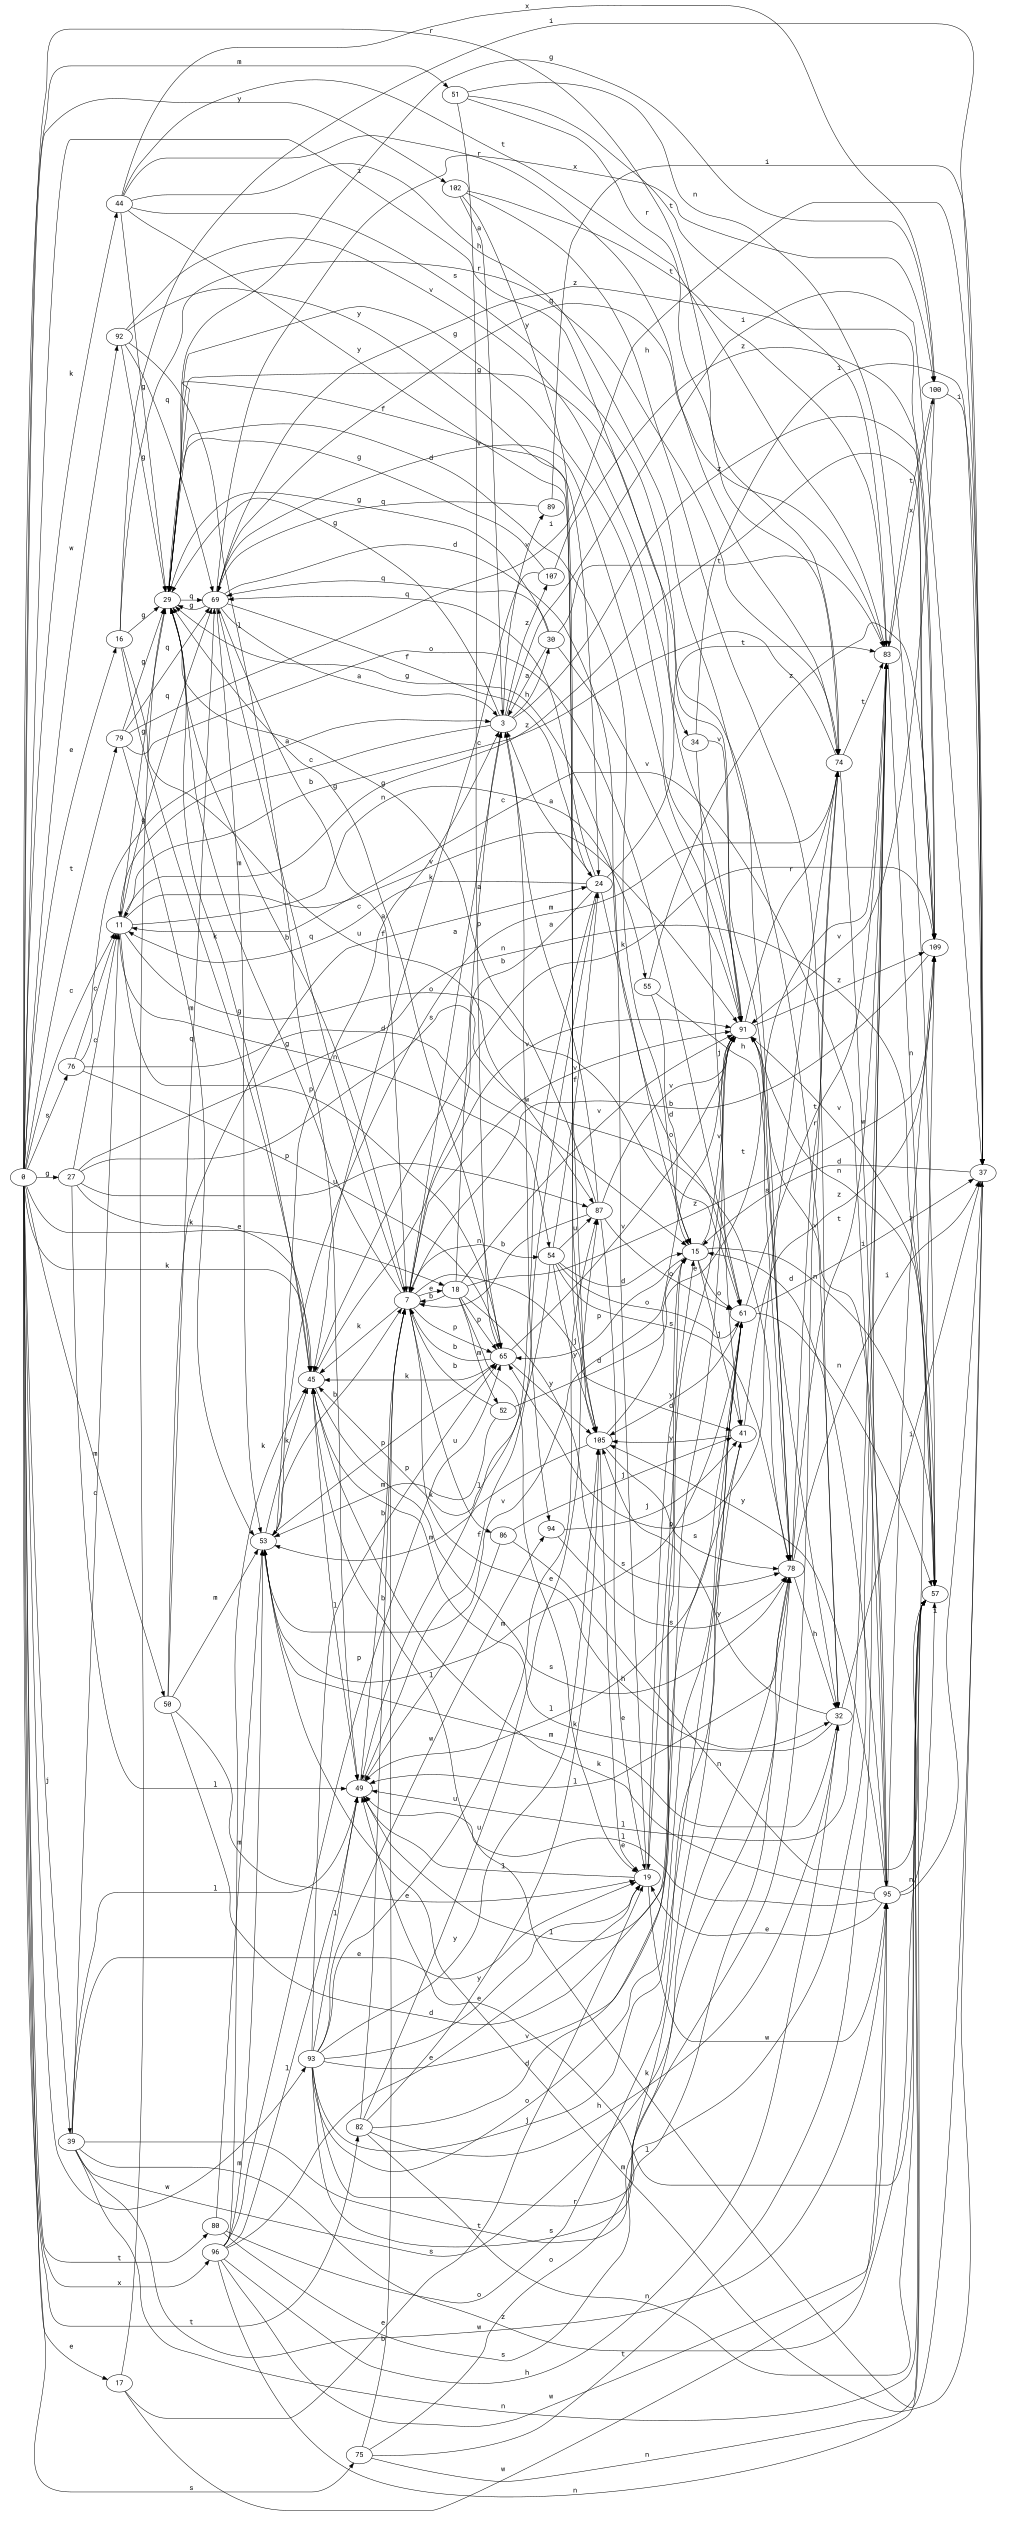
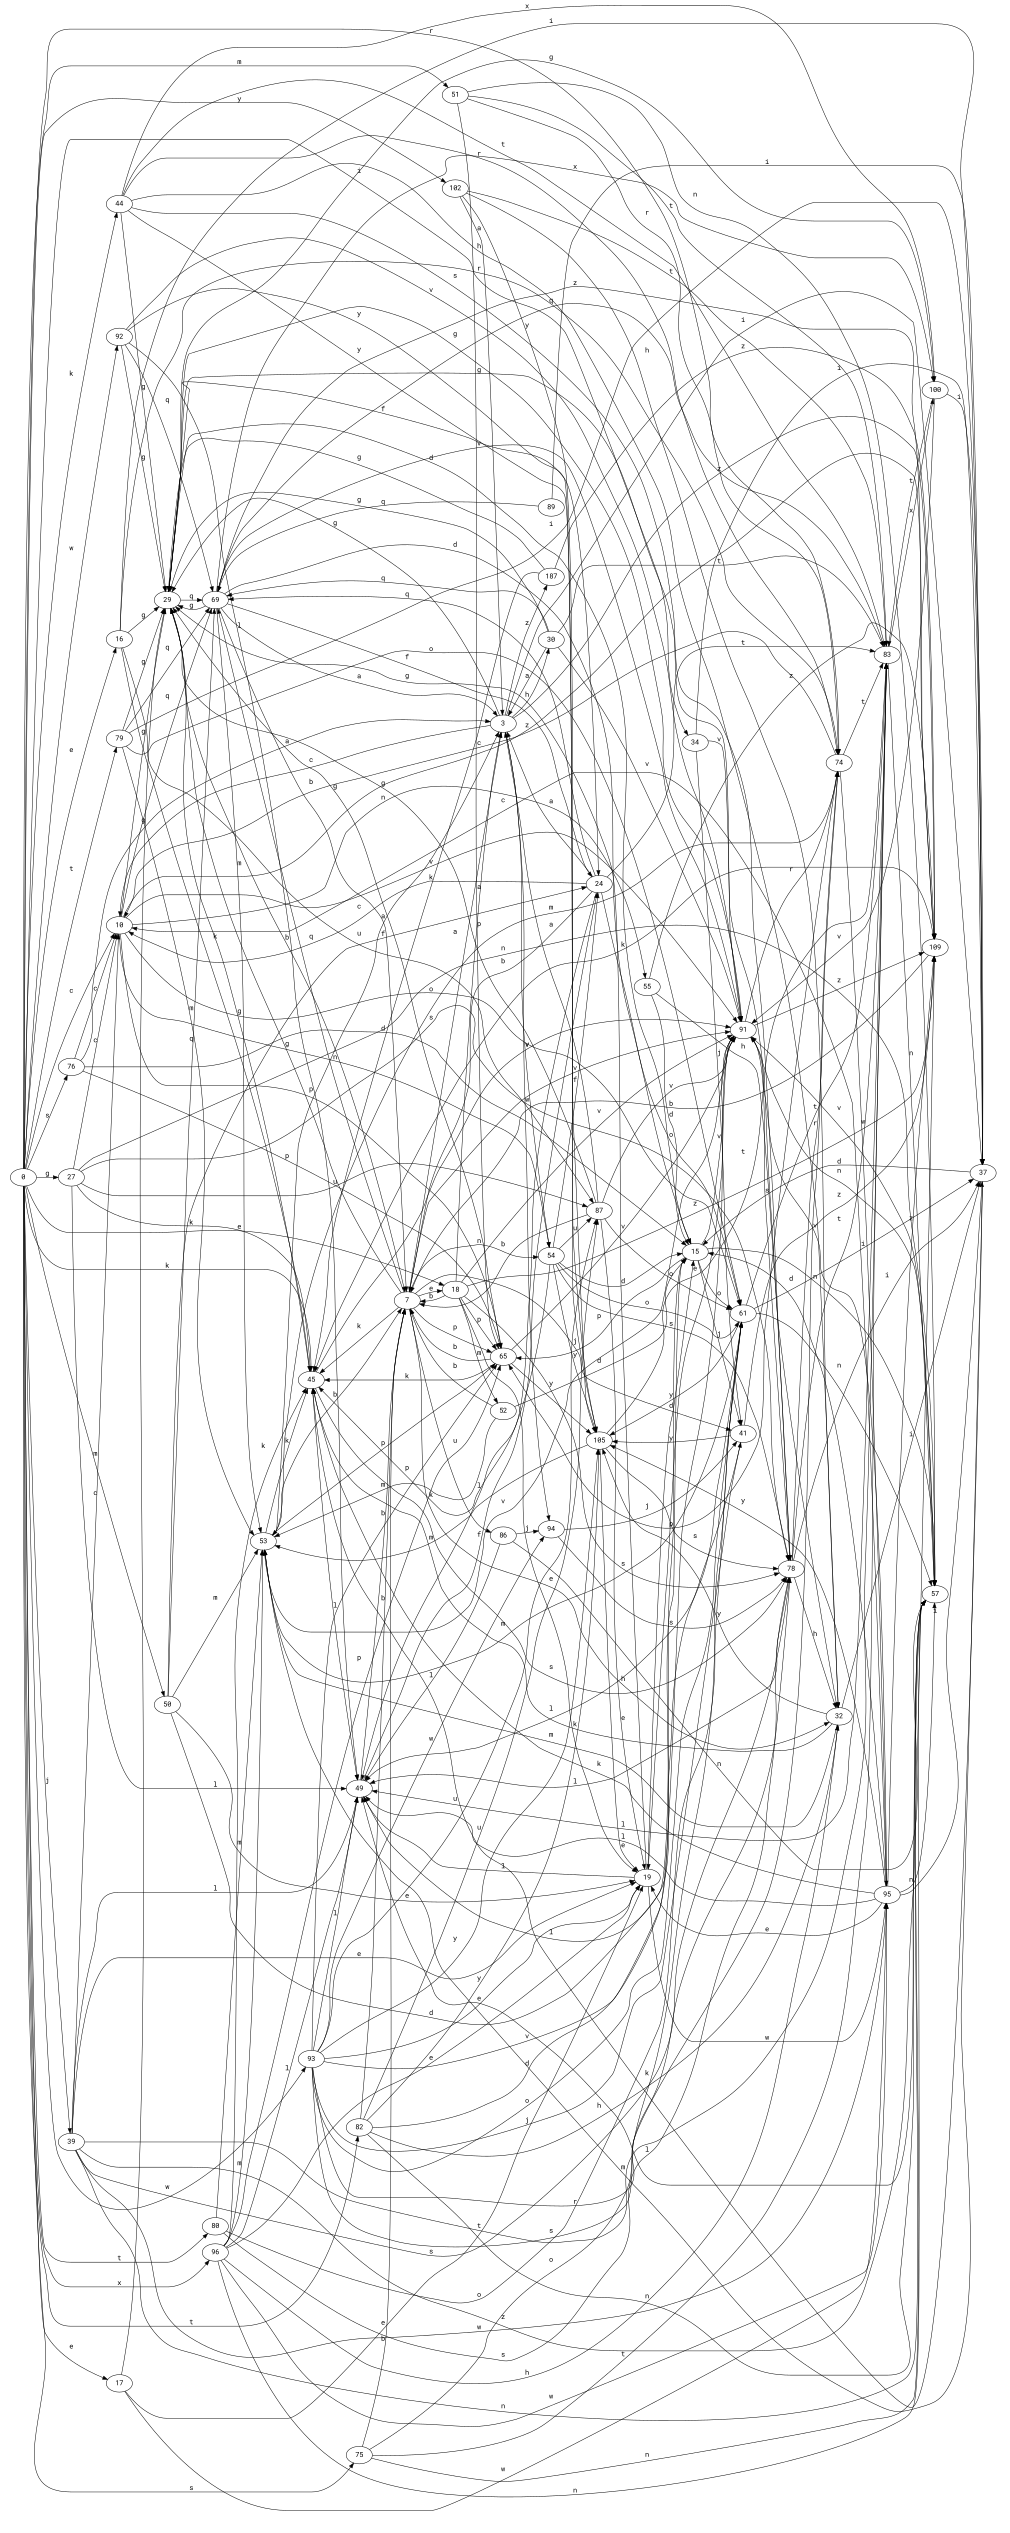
  strict digraph {
    fontname="Roboto Mono"
    rankdir=LR
    node [fontname="Roboto Mono"]
    edge [fontname="Roboto Mono"]
    0
-   11
+   11 [label=10]
    16
    17
    18
    27
    34
    39
    44
    45
    50
    51
    74
    75
    76
    79
    80
    82
    92
    93
    96
    102
    29
    109
    54
    65
    69
    91
    55
    61
    37
    87
    19
    95
    3
    7
    52
    78
    57
    49
    41
    83
    32
    105
    100
    15
    24
    53
    94
    30
    89
-   107
+   107 [label=187]
    86
    0 -> 11 [label=c]
    0 -> 16 [label=e]
    0 -> 17 [label=e]
    0 -> 18 [label=e]
    0 -> 27 [label=g]
    0 -> 34 [label=i]
    0 -> 39 [label=j]
    0 -> 44 [label=k]
    0 -> 45 [label=k]
    0 -> 50 [label=m]
    0 -> 51 [label=m]
    0 -> 74 [label=r]
    0 -> 75 [label=s]
    0 -> 76 [label=s]
    0 -> 79 [label=t]
    0 -> 80 [label=t]
    0 -> 82 [label=t]
    0 -> 92 [label=w]
    0 -> 93 [label=w]
    0 -> 96 [label=x]
    0 -> 102 [label=y]
    11 -> 29 [label=g]
    11 -> 109 [label=z]
    11 -> 54 [label=n]
    11 -> 65 [label=p]
    11 -> 69 [label=q]
    11 -> 91 [label=v]
    11 -> 55 [label=n]
    11 -> 61 [label=o]
    16 -> 45 [label=k]
    16 -> 74 [label=r]
    16 -> 29 [label=g]
    16 -> 37 [label=i]
    16 -> 87 [label=u]
    17 -> 29 [label=g]
    17 -> 19 [label=e]
    17 -> 95 [label=w]
    18 -> 109 [label=z]
    18 -> 65 [label=p]
    18 -> 91 [label=v]
    18 -> 19 [label=e]
    18 -> 3 [label=a]
    18 -> 7 [label=b]
    18 -> 52 [label=m]
    18 -> 78 [label=s]
    27 -> 11 [label=c]
    27 -> 45 [label=k]
    27 -> 87 [label=u]
    27 -> 78 [label=s]
    27 -> 57 [label=n]
    27 -> 49 [label=l]
    34 -> 91 [label=v]
    34 -> 37 [label=i]
    34 -> 41 [label=j]
    39 -> 11 [label=c]
    39 -> 109 [label=z]
    39 -> 19 [label=e]
    39 -> 95 [label=w]
    39 -> 78 [label=s]
    39 -> 57 [label=n]
    39 -> 49 [label=l]
    39 -> 83 [label=t]
    44 -> 74 [label=r]
    44 -> 29 [label=g]
    44 -> 78 [label=s]
    44 -> 83 [label=t]
    44 -> 32 [label=h]
    44 -> 105 [label=y]
    44 -> 100 [label=x]
    45 -> 29 [label=g]
    45 -> 91 [label=v]
    45 -> 78 [label=s]
    45 -> 49 [label=l]
    50 -> 69 [label=q]
    50 -> 19 [label=e]
    50 -> 15 [label=d]
    50 -> 24 [label=f]
    50 -> 53 [label=m]
    51 -> 74 [label=r]
    51 -> 65 [label=p]
    51 -> 57 [label=n]
    51 -> 83 [label=t]
    74 -> 11 [label=c]
    74 -> 65 [label=p]
    74 -> 95 [label=w]
    74 -> 83 [label=t]
    74 -> 53 [label=m]
    75 -> 61 [label=o]
    75 -> 7 [label=b]
    75 -> 57 [label=n]
    75 -> 83 [label=t]
    76 -> 11 [label=c]
    76 -> 65 [label=p]
    76 -> 3 [label=a]
    76 -> 15 [label=d]
    79 -> 29 [label=g]
    79 -> 69 [label=q]
    79 -> 61 [label=o]
    79 -> 37 [label=i]
    79 -> 53 [label=m]
    80 -> 61 [label=o]
    80 -> 78 [label=s]
    80 -> 53 [label=m]
    82 -> 87 [label=u]
    82 -> 7 [label=b]
    82 -> 57 [label=n]
    82 -> 32 [label=h]
    82 -> 105 [label=y]
    82 -> 15 [label=d]
    92 -> 29 [label=g]
    92 -> 69 [label=q]
    92 -> 91 [label=v]
    92 -> 49 [label=l]
    92 -> 105 [label=y]
    93 -> 74 [label=r]
    93 -> 65 [label=p]
    93 -> 91 [label=v]
    93 -> 61 [label=o]
    93 -> 87 [label=u]
    93 -> 19 [label=e]
    93 -> 78 [label=s]
    93 -> 49 [label=l]
    93 -> 41 [label=j]
    93 -> 105 [label=y]
    93 -> 94 [label=w]
    96 -> 45 [label=k]
    96 -> 65 [label=p]
    96 -> 19 [label=e]
    96 -> 95 [label=w]
    96 -> 57 [label=n]
    96 -> 49 [label=l]
    96 -> 32 [label=h]
    96 -> 53 [label=m]
    102 -> 3 [label=a]
    102 -> 83 [label=t]
    102 -> 32 [label=h]
    102 -> 105 [label=y]
    29 -> 69 [label=q]
    29 -> 7 [label=b]
    29 -> 15 [label=d]
    29 -> 24 [label=f]
    109 -> 45 [label=k]
    109 -> 7 [label=b]
    54 -> 45 [label=k]
    54 -> 61 [label=o]
    54 -> 87 [label=u]
    54 -> 78 [label=s]
    54 -> 105 [label=y]
    54 -> 15 [label=d]
    54 -> 24 [label=f]
    65 -> 45 [label=k]
    65 -> 29 [label=g]
    65 -> 91 [label=v]
    65 -> 7 [label=b]
    65 -> 105 [label=y]
    69 -> 29 [label=g]
    69 -> 109 [label=z]
    69 -> 91 [label=v]
    69 -> 3 [label=a]
    69 -> 7 [label=b]
    69 -> 100 [label=x]
    69 -> 15 [label=d]
    69 -> 24 [label=f]
    69 -> 53 [label=m]
    91 -> 74 [label=r]
    91 -> 29 [label=g]
    91 -> 109 [label=z]
    91 -> 19 [label=e]
    91 -> 78 [label=s]
    91 -> 57 [label=n]
    55 -> 109 [label=z]
    55 -> 32 [label=h]
    55 -> 15 [label=d]
    61 -> 37 [label=i]
    61 -> 57 [label=n]
    61 -> 49 [label=l]
    61 -> 83 [label=t]
    61 -> 105 [label=y]
    61 -> 53 [label=m]
    37 -> 45 [label=k]
    37 -> 15 [label=d]
    37 -> 53 [label=m]
    87 -> 29 [label=g]
    87 -> 91 [label=v]
    87 -> 61 [label=o]
    87 -> 19 [label=e]
    87 -> 3 [label=a]
    87 -> 7 [label=b]
    19 -> 29 [label=g]
    19 -> 95 [label=w]
    19 -> 49 [label=l]
    19 -> 15 [label=d]
    95 -> 11 [label=c]
    95 -> 45 [label=k]
    95 -> 109 [label=z]
    95 -> 91 [label=v]
    95 -> 37 [label=i]
    95 -> 19 [label=e]
    95 -> 57 [label=n]
    95 -> 49 [label=l]
    95 -> 105 [label=y]
    95 -> 15 [label=d]
    3 -> 11 [label=c]
    3 -> 29 [label=g]
    3 -> 109 [label=z]
    3 -> 37 [label=i]
    3 -> 94 [label=w]
    3 -> 30 [label=h]
-   3 -> 89 [label=v]
+   3 -> 54 [label=v]
    3 -> 107 [label=z]
    7 -> 18 [label=e]
    7 -> 45 [label=k]
    7 -> 29 [label=g]
    7 -> 54 [label=n]
    7 -> 65 [label=p]
    7 -> 69 [label=q]
    7 -> 91 [label=v]
    7 -> 3 [label=a]
    7 -> 41 [label=j]
    7 -> 32 [label=h]
    7 -> 86 [label=u]
    52 -> 7 [label=b]
    52 -> 15 [label=d]
    52 -> 53 [label=m]
    78 -> 74 [label=r]
    78 -> 29 [label=g]
    78 -> 37 [label=i]
    78 -> 49 [label=l]
    78 -> 83 [label=t]
    78 -> 32 [label=h]
    57 -> 91 [label=v]
    57 -> 49 [label=l]
    49 -> 7 [label=b]
    49 -> 24 [label=f]
    41 -> 109 [label=z]
    41 -> 49 [label=l]
    41 -> 105 [label=y]
    83 -> 69 [label=q]
    83 -> 57 [label=n]
    83 -> 49 [label=l]
    83 -> 100 [label=x]
    32 -> 45 [label=k]
    32 -> 37 [label=i]
    32 -> 105 [label=y]
    32 -> 53 [label=m]
    105 -> 19 [label=e]
    105 -> 78 [label=s]
    105 -> 83 [label=t]
    105 -> 53 [label=m]
    100 -> 29 [label=g]
    100 -> 91 [label=v]
    100 -> 37 [label=i]
    100 -> 83 [label=t]
    15 -> 65 [label=p]
    15 -> 91 [label=v]
    15 -> 61 [label=o]
    15 -> 57 [label=n]
    15 -> 41 [label=j]
    24 -> 11 [label=c]
    24 -> 69 [label=q]
    24 -> 61 [label=o]
    24 -> 3 [label=a]
    24 -> 7 [label=b]
    24 -> 49 [label=l]
    24 -> 83 [label=t]
    53 -> 45 [label=k]
    53 -> 65 [label=p]
    53 -> 91 [label=v]
    53 -> 3 [label=a]
    53 -> 7 [label=b]
    94 -> 78 [label=s]
    94 -> 41 [label=j]
    30 -> 29 [label=g]
    30 -> 69 [label=q]
    30 -> 91 [label=v]
    30 -> 3 [label=a]
    30 -> 83 [label=t]
    89 -> 69 [label=q]
    89 -> 37 [label=i]
    107 -> 45 [label=k]
    107 -> 29 [label=g]
    107 -> 109 [label=z]
    86 -> 57 [label=n]
    86 -> 49 [label=l]
-   86 -> 41 [label=j]
+   86 -> 94 [label=j]
  }
